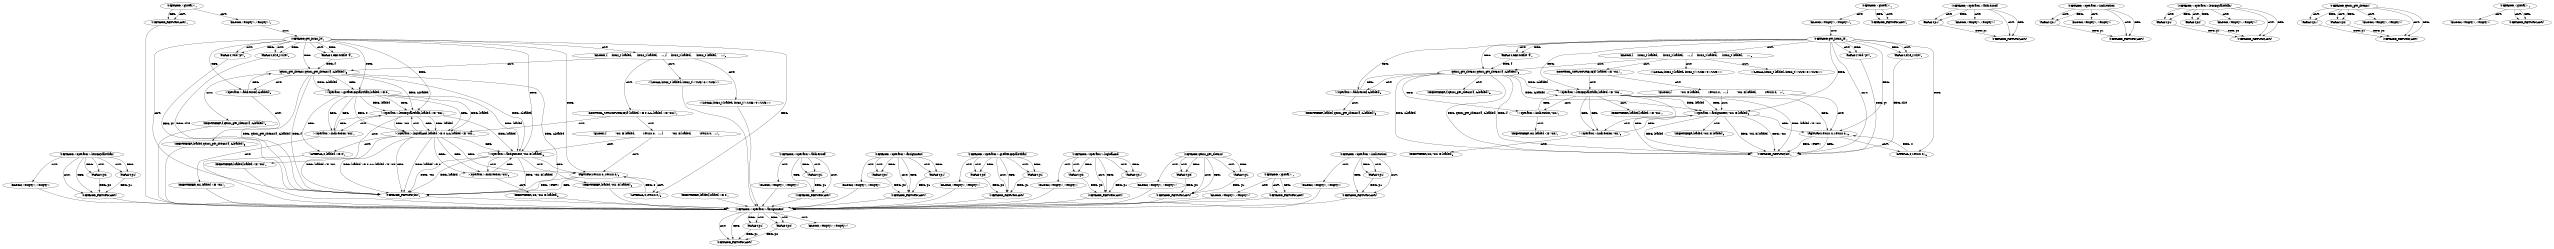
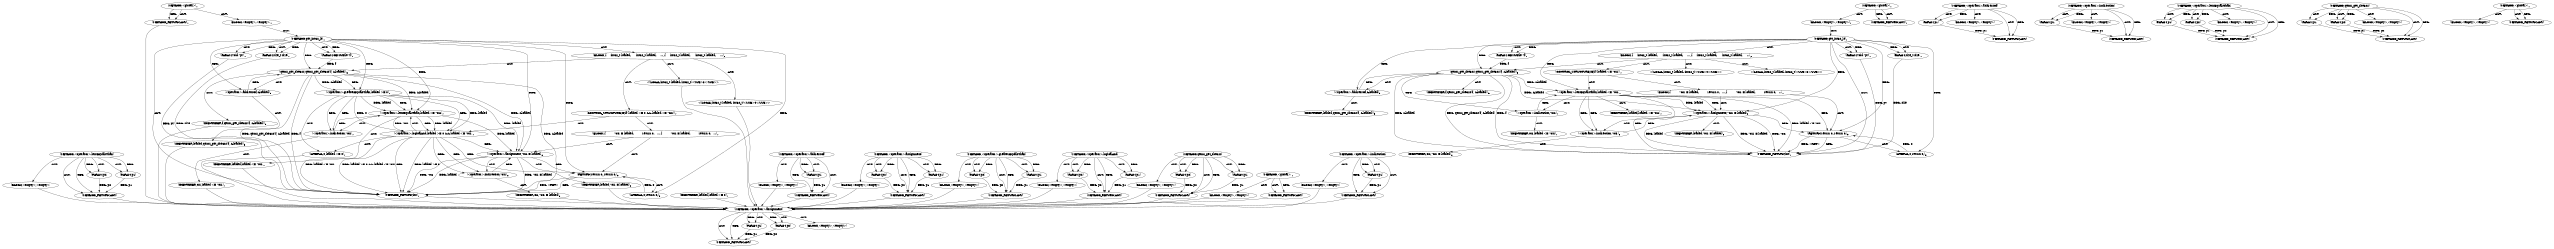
  digraph {
    n1 [label=<(METHOD,&lt;operator&gt;.assignment)>]
    n2 [label=<(PARAM,p1)>]
    n3 [label=<(PARAM,p2)>]
    n4 [label=<(BLOCK,&lt;empty&gt;,&lt;empty&gt;)>]
    n5 [label=<(METHOD_RETURN,ANY)>]
    n6 [label=<(METHOD,&lt;global&gt;)<SUB>1</SUB>>]
    n7 [label=<(BLOCK,&lt;empty&gt;,&lt;empty&gt;)<SUB>1</SUB>>]
    n8 [label=<(METHOD_RETURN,ANY)<SUB>1</SUB>>]
    n9 [label=<(METHOD,get_int32_le)<SUB>1</SUB>>]
    n10 [label=<(PARAM,QEMUFile *f)<SUB>1</SUB>>]
    n11 [label=<(PARAM,void *pv)<SUB>1</SUB>>]
    n12 [label=<(PARAM,size_t size)<SUB>1</SUB>>]
    n13 [label=<(BLOCK,{     int32_t loaded;      int32_t loaded;     ...,{     int32_t loaded;      int32_t loaded;     ...)<SUB>2</SUB>>]
    n14 [label=<(qemu_get_sbe32s,qemu_get_sbe32s(f, &amp;loaded))<SUB>5</SUB>>]
    n15 [label=<(&lt;operator&gt;.addressOf,&amp;loaded)<SUB>5</SUB>>]
    n16 [label=<(&lt;operator&gt;.lessEqualsThan,loaded &lt;= *cur)<SUB>7</SUB>>]
    n17 [label=<(&lt;operator&gt;.assignment,*cur = loaded)<SUB>8</SUB>>]
    n18 [label=<(RETURN,return 0;,return 0;)<SUB>9</SUB>>]
    n19 [label=<(LITERAL,0,return 0;)<SUB>9</SUB>>]
    n20 [label=<(METHOD_RETURN,int)<SUB>1</SUB>>]
    n21 [label="<(LOCAL,int32_t loaded: int32_t)<SUB>3</SUB>>"]
    n22 [label="<(LOCAL,int32_t loaded: int32_t)<SUB>4</SUB>>"]
    n23 [label=<(CONTROL_STRUCTURE,IF,if (loaded &lt;= *cur))<SUB>7</SUB>>]
    n24 [label=<(IDENTIFIER,f,qemu_get_sbe32s(f, &amp;loaded))<SUB>5</SUB>>]
    n25 [label=<(&lt;operator&gt;.indirection,*cur)<SUB>7</SUB>>]
    n26 [label=<(IDENTIFIER,loaded,qemu_get_sbe32s(f, &amp;loaded))<SUB>5</SUB>>]
    n27 [label=<(IDENTIFIER,loaded,loaded &lt;= *cur)<SUB>7</SUB>>]
    n28 [label=<(&lt;operator&gt;.indirection,*cur)<SUB>8</SUB>>]
    n29 [label=<(IDENTIFIER,loaded,*cur = loaded)<SUB>8</SUB>>]
    n30 [label=<(BLOCK,{          *cur = loaded;          return 0;   ...,{          *cur = loaded;          return 0;   ...)<SUB>7</SUB>>]
    n31 [label=<(IDENTIFIER,cur,loaded &lt;= *cur)<SUB>7</SUB>>]
    n32 [label=<(IDENTIFIER,cur,*cur = loaded)<SUB>8</SUB>>]
    n33 [label=<(METHOD,&lt;operator&gt;.addressOf)>]
    n34 [label=<(PARAM,p1)>]
    n35 [label=<(BLOCK,&lt;empty&gt;,&lt;empty&gt;)>]
    n36 [label=<(METHOD_RETURN,ANY)>]
    n37 [label=<(METHOD,&lt;operator&gt;.indirection)>]
    n38 [label=<(PARAM,p1)>]
    n39 [label=<(BLOCK,&lt;empty&gt;,&lt;empty&gt;)>]
    n40 [label=<(METHOD_RETURN,ANY)>]
    n41 [label=<(METHOD,&lt;operator&gt;.lessEqualsThan)>]
    n42 [label=<(PARAM,p1)>]
    n43 [label=<(PARAM,p2)>]
    n44 [label=<(BLOCK,&lt;empty&gt;,&lt;empty&gt;)>]
    n45 [label=<(METHOD_RETURN,ANY)>]
    n46 [label=<(METHOD,qemu_get_sbe32s)>]
    n47 [label=<(PARAM,p1)>]
    n48 [label=<(PARAM,p2)>]
    n49 [label=<(BLOCK,&lt;empty&gt;,&lt;empty&gt;)>]
    n50 [label=<(METHOD_RETURN,ANY)>]
    n51 [label=<(METHOD,&lt;global&gt;)<SUB>1</SUB>>]
    n52 [label=<(BLOCK,&lt;empty&gt;,&lt;empty&gt;)>]
    n53 [label=<(METHOD_RETURN,ANY)>]
    n54 [label=<(METHOD,&lt;operator&gt;.lessEqualsThan)>]
    n55 [label=<(PARAM,p1)>]
    n56 [label=<(PARAM,p2)>]
    n57 [label=<(BLOCK,&lt;empty&gt;,&lt;empty&gt;)>]
    n58 [label=<(METHOD_RETURN,ANY)>]
    n59 [label=<(METHOD,&lt;global&gt;)<SUB>1</SUB>>]
    n60 [label=<(BLOCK,&lt;empty&gt;,&lt;empty&gt;)<SUB>1</SUB>>]
    n61 [label=<(METHOD_RETURN,ANY)<SUB>1</SUB>>]
    n62 [label=<(METHOD,get_int32_le)<SUB>1</SUB>>]
    n63 [label=<(PARAM,QEMUFile *f)<SUB>1</SUB>>]
    n64 [label=<(PARAM,void *pv)<SUB>1</SUB>>]
    n65 [label=<(PARAM,size_t size)<SUB>1</SUB>>]
    n66 [label=<(BLOCK,{     int32_t loaded;      int32_t loaded;     ...,{     int32_t loaded;      int32_t loaded;     ...)<SUB>2</SUB>>]
    n67 [label=<(qemu_get_sbe32s,qemu_get_sbe32s(f, &amp;loaded))<SUB>5</SUB>>]
    n68 [label=<(&lt;operator&gt;.addressOf,&amp;loaded)<SUB>5</SUB>>]
    n69 [label=<(&lt;operator&gt;.greaterEqualsThan,loaded &gt;= 0)<SUB>7</SUB>>]
    n70 [label=<(&lt;operator&gt;.lessEqualsThan,loaded &lt;= *cur)<SUB>7</SUB>>]
    n71 [label=<(&lt;operator&gt;.assignment,*cur = loaded)<SUB>8</SUB>>]
    n72 [label=<(RETURN,return 0;,return 0;)<SUB>9</SUB>>]
    n73 [label=<(LITERAL,0,return 0;)<SUB>9</SUB>>]
    n74 [label=<(METHOD_RETURN,int)<SUB>1</SUB>>]
    n75 [label="<(LOCAL,int32_t loaded: int32_t)<SUB>3</SUB>>"]
    n76 [label="<(LOCAL,int32_t loaded: int32_t)<SUB>4</SUB>>"]
    n77 [label=<(CONTROL_STRUCTURE,IF,if (loaded &gt;= 0 &amp;&amp; loaded &lt;= *cur))<SUB>7</SUB>>]
    n78 [label=<(IDENTIFIER,f,qemu_get_sbe32s(f, &amp;loaded))<SUB>5</SUB>>]
    n79 [label=<(IDENTIFIER,loaded,qemu_get_sbe32s(f, &amp;loaded))<SUB>5</SUB>>]
    n80 [label=<(&lt;operator&gt;.logicalAnd,loaded &gt;= 0 &amp;&amp; loaded &lt;= *cur)<SUB>7</SUB>>]
    n81 [label=<(LITERAL,0,loaded &gt;= 0)<SUB>7</SUB>>]
    n82 [label=<(&lt;operator&gt;.indirection,*cur)<SUB>7</SUB>>]
    n83 [label=<(IDENTIFIER,loaded,loaded &lt;= *cur)<SUB>7</SUB>>]
    n84 [label=<(&lt;operator&gt;.indirection,*cur)<SUB>8</SUB>>]
    n85 [label=<(IDENTIFIER,loaded,*cur = loaded)<SUB>8</SUB>>]
    n86 [label=<(BLOCK,{          *cur = loaded;          return 0;   ...,{          *cur = loaded;          return 0;   ...)<SUB>7</SUB>>]
    n87 [label=<(IDENTIFIER,cur,*cur = loaded)<SUB>8</SUB>>]
    n88 [label=<(IDENTIFIER,loaded,loaded &gt;= 0)<SUB>7</SUB>>]
    n89 [label=<(IDENTIFIER,cur,loaded &lt;= *cur)<SUB>7</SUB>>]
    n90 [label=<(METHOD,&lt;operator&gt;.addressOf)>]
    n91 [label=<(PARAM,p1)>]
    n92 [label=<(BLOCK,&lt;empty&gt;,&lt;empty&gt;)>]
    n93 [label=<(METHOD_RETURN,ANY)>]
    n94 [label=<(METHOD,&lt;operator&gt;.assignment)>]
    n95 [label=<(PARAM,p1)>]
    n96 [label=<(PARAM,p2)>]
    n97 [label=<(BLOCK,&lt;empty&gt;,&lt;empty&gt;)>]
    n98 [label=<(METHOD_RETURN,ANY)>]
    n99 [label=<(METHOD,&lt;operator&gt;.greaterEqualsThan)>]
    n100 [label=<(PARAM,p1)>]
    n101 [label=<(PARAM,p2)>]
    n102 [label=<(BLOCK,&lt;empty&gt;,&lt;empty&gt;)>]
    n103 [label=<(METHOD_RETURN,ANY)>]
    n104 [label=<(METHOD,&lt;operator&gt;.logicalAnd)>]
    n105 [label=<(PARAM,p1)>]
    n106 [label=<(PARAM,p2)>]
    n107 [label=<(BLOCK,&lt;empty&gt;,&lt;empty&gt;)>]
    n108 [label=<(METHOD_RETURN,ANY)>]
    n109 [label=<(METHOD,qemu_get_sbe32s)>]
    n110 [label=<(PARAM,p1)>]
    n111 [label=<(PARAM,p2)>]
    n112 [label=<(BLOCK,&lt;empty&gt;,&lt;empty&gt;)>]
    n113 [label=<(METHOD_RETURN,ANY)>]
    n114 [label=<(METHOD,&lt;global&gt;)<SUB>1</SUB>>]
    n115 [label=<(BLOCK,&lt;empty&gt;,&lt;empty&gt;)>]
    n116 [label=<(METHOD_RETURN,ANY)>]
    n117 [label=<(METHOD,&lt;operator&gt;.indirection)>]
    n118 [label=<(PARAM,p1)>]
    n119 [label=<(BLOCK,&lt;empty&gt;,&lt;empty&gt;)>]
    n120 [label=<(METHOD_RETURN,ANY)>]
    n1 -> n2 [label="AST: "]
    n1 -> n2 [label="DDG: "]
    n1 -> n3 [label="AST: "]
    n1 -> n3 [label="DDG: "]
    n1 -> n4 [label="AST: "]
    n1 -> n5 [label="AST: "]
    n1 -> n5 [label="CFG: "]
    n2 -> n5 [label="DDG: p1"]
    n3 -> n5 [label="DDG: p2"]
    n6 -> n7 [label="AST: "]
    n6 -> n8 [label="AST: "]
    n6 -> n8 [label="CFG: "]
    n7 -> n9 [label="AST: "]
    n9 -> n10 [label="AST: "]
    n9 -> n10 [label="DDG: "]
    n9 -> n11 [label="AST: "]
    n9 -> n11 [label="DDG: "]
    n9 -> n12 [label="AST: "]
    n9 -> n12 [label="DDG: "]
    n9 -> n13 [label="AST: "]
    n9 -> n14 [label="DDG: "]
    n9 -> n15 [label="CFG: "]
    n9 -> n16 [label="DDG: "]
    n9 -> n17 [label="DDG: "]
    n9 -> n18 [label="DDG: "]
    n9 -> n19 [label="DDG: "]
    n9 -> n20 [label="AST: "]
    n10 -> n14 [label="DDG: f"]
    n11 -> n20 [label="DDG: pv"]
    n12 -> n20 [label="DDG: size"]
    n13 -> n14 [label="AST: "]
    n13 -> n21 [label="AST: "]
    n13 -> n22 [label="AST: "]
    n13 -> n23 [label="AST: "]
    n14 -> n15 [label="AST: "]
    n14 -> n16 [label="DDG: &amp;loaded"]
    n14 -> n17 [label="DDG: &amp;loaded"]
    n14 -> n20 [label="DDG: f"]
    n14 -> n20 [label="DDG: &amp;loaded"]
    n14 -> n20 [label="DDG: qemu_get_sbe32s(f, &amp;loaded)"]
    n14 -> n24 [label="AST: "]
    n14 -> n25 [label="CFG: "]
    n15 -> n14 [label="CFG: "]
    n15 -> n26 [label="AST: "]
    n16 -> n17 [label="DDG: loaded"]
    n16 -> n17 [label="CDG: "]
    n16 -> n18 [label="CDG: "]
    n16 -> n20 [label="CFG: "]
    n16 -> n20 [label="DDG: loaded &lt;= *cur"]
    n16 -> n25 [label="AST: "]
    n16 -> n27 [label="AST: "]
    n16 -> n28 [label="CFG: "]
    n16 -> n28 [label="CDG: "]
    n17 -> n18 [label="CFG: "]
    n17 -> n20 [label="DDG: *cur"]
    n17 -> n20 [label="DDG: loaded"]
    n17 -> n20 [label="DDG: *cur = loaded"]
    n17 -> n28 [label="AST: "]
    n17 -> n29 [label="AST: "]
    n18 -> n19 [label="AST: "]
    n18 -> n20 [label="CFG: "]
    n18 -> n20 [label="DDG: &lt;RET&gt;"]
    n19 -> n18 [label="DDG: 0"]
    n23 -> n16 [label="AST: "]
    n23 -> n30 [label="AST: "]
    n25 -> n16 [label="CFG: "]
    n25 -> n31 [label="AST: "]
    n28 -> n17 [label="CFG: "]
    n28 -> n32 [label="AST: "]
    n30 -> n17 [label="AST: "]
    n30 -> n18 [label="AST: "]
    n33 -> n34 [label="AST: "]
    n33 -> n34 [label="DDG: "]
    n33 -> n35 [label="AST: "]
    n33 -> n36 [label="AST: "]
    n33 -> n36 [label="CFG: "]
    n34 -> n36 [label="DDG: p1"]
    n37 -> n38 [label="AST: "]
    n37 -> n38 [label="DDG: "]
    n37 -> n39 [label="AST: "]
    n37 -> n40 [label="AST: "]
    n37 -> n40 [label="CFG: "]
    n38 -> n40 [label="DDG: p1"]
    n41 -> n42 [label="AST: "]
    n41 -> n42 [label="DDG: "]
    n41 -> n43 [label="AST: "]
    n41 -> n43 [label="DDG: "]
    n41 -> n44 [label="AST: "]
    n41 -> n45 [label="AST: "]
    n41 -> n45 [label="CFG: "]
    n42 -> n45 [label="DDG: p1"]
    n43 -> n45 [label="DDG: p2"]
    n46 -> n47 [label="AST: "]
    n46 -> n47 [label="DDG: "]
    n46 -> n48 [label="AST: "]
    n46 -> n48 [label="DDG: "]
    n46 -> n49 [label="AST: "]
    n46 -> n50 [label="AST: "]
    n46 -> n50 [label="CFG: "]
    n47 -> n50 [label="DDG: p1"]
    n48 -> n50 [label="DDG: p2"]
    n51 -> n52 [label="AST: "]
    n51 -> n53 [label="AST: "]
    n51 -> n53 [label="CFG: "]
    n54 -> n55 [label="AST: "]
    n54 -> n55 [label="DDG: "]
    n54 -> n56 [label="AST: "]
    n54 -> n56 [label="DDG: "]
    n54 -> n57 [label="AST: "]
    n54 -> n58 [label="AST: "]
    n54 -> n58 [label="CFG: "]
    n55 -> n58 [label="DDG: p1"]
    n56 -> n58 [label="DDG: p2"]
    n57 -> n1
    n58 -> n1
    n59 -> n60 [label="AST: "]
    n59 -> n61 [label="AST: "]
    n59 -> n61 [label="CFG: "]
    n60 -> n62 [label="AST: "]
    n61 -> n1
    n62 -> n63 [label="AST: "]
    n62 -> n63 [label="DDG: "]
    n62 -> n64 [label="AST: "]
    n62 -> n64 [label="DDG: "]
    n62 -> n65 [label="AST: "]
    n62 -> n65 [label="DDG: "]
    n62 -> n66 [label="AST: "]
    n62 -> n67 [label="DDG: "]
    n62 -> n68 [label="CFG: "]
    n62 -> n69 [label="DDG: "]
    n62 -> n70 [label="DDG: "]
    n62 -> n71 [label="DDG: "]
    n62 -> n72 [label="DDG: "]
    n62 -> n73 [label="DDG: "]
    n62 -> n74 [label="AST: "]
    n63 -> n67 [label="DDG: f"]
    n64 -> n74 [label="DDG: pv"]
    n65 -> n74 [label="DDG: size"]
    n66 -> n67 [label="AST: "]
    n66 -> n75 [label="AST: "]
    n66 -> n76 [label="AST: "]
    n66 -> n77 [label="AST: "]
    n67 -> n68 [label="AST: "]
    n67 -> n69 [label="CFG: "]
    n67 -> n69 [label="DDG: &amp;loaded"]
    n67 -> n70 [label="DDG: &amp;loaded"]
    n67 -> n71 [label="DDG: &amp;loaded"]
    n67 -> n74 [label="DDG: f"]
    n67 -> n74 [label="DDG: &amp;loaded"]
    n67 -> n74 [label="DDG: qemu_get_sbe32s(f, &amp;loaded)"]
    n67 -> n78 [label="AST: "]
    n68 -> n67 [label="CFG: "]
    n68 -> n79 [label="AST: "]
    n69 -> n70 [label="DDG: loaded"]
    n69 -> n70 [label="CDG: "]
    n69 -> n71 [label="DDG: loaded"]
    n69 -> n80 [label="CFG: "]
    n69 -> n80 [label="DDG: loaded"]
    n69 -> n80 [label="DDG: 0"]
-   n69 -> n81 [label="CFG: "]
+   n69 -> n81 [label="AST: "]
    n69 -> n82 [label="CFG: "]
    n69 -> n82 [label="CDG: "]
    n70 -> n71 [label="DDG: loaded"]
    n70 -> n80 [label="CFG: "]
    n70 -> n80 [label="DDG: loaded"]
    n70 -> n80 [label="DDG: *cur"]
    n70 -> n82 [label="AST: "]
    n70 -> n83 [label="AST: "]
    n71 -> n72 [label="CFG: "]
    n71 -> n74 [label="DDG: *cur"]
    n71 -> n74 [label="DDG: loaded"]
    n71 -> n74 [label="DDG: *cur = loaded"]
    n71 -> n84 [label="AST: "]
    n71 -> n85 [label="AST: "]
    n72 -> n73 [label="AST: "]
    n72 -> n74 [label="CFG: "]
    n72 -> n74 [label="DDG: &lt;RET&gt;"]
    n73 -> n72 [label="DDG: 0"]
    n74 -> n1
    n75 -> n1
    n76 -> n1
    n77 -> n80 [label="AST: "]
    n77 -> n86 [label="AST: "]
    n78 -> n1
    n79 -> n1
    n80 -> n70 [label="AST: "]
    n80 -> n71 [label="CDG: "]
    n80 -> n72 [label="CDG: "]
    n80 -> n74 [label="CFG: "]
    n80 -> n74 [label="DDG: loaded &gt;= 0"]
    n80 -> n74 [label="DDG: loaded &lt;= *cur"]
    n80 -> n74 [label="DDG: loaded &gt;= 0 &amp;&amp; loaded &lt;= *cur"]
    n80 -> n81 [label="AST: "]
    n80 -> n84 [label="CFG: "]
    n80 -> n84 [label="CDG: "]
    n81 -> n1
    n82 -> n70 [label="CFG: "]
    n82 -> n89 [label="AST: "]
    n83 -> n1
    n84 -> n71 [label="CFG: "]
    n84 -> n87 [label="AST: "]
    n85 -> n1
    n86 -> n71 [label="AST: "]
    n86 -> n72 [label="AST: "]
    n87 -> n1
    n88 -> n1
    n89 -> n1
    n90 -> n91 [label="AST: "]
    n90 -> n91 [label="DDG: "]
    n90 -> n92 [label="AST: "]
    n90 -> n93 [label="AST: "]
    n90 -> n93 [label="CFG: "]
    n91 -> n93 [label="DDG: p1"]
    n92 -> n1
    n93 -> n1
    n94 -> n95 [label="AST: "]
    n94 -> n95 [label="DDG: "]
    n94 -> n96 [label="AST: "]
    n94 -> n96 [label="DDG: "]
    n94 -> n97 [label="AST: "]
    n94 -> n98 [label="AST: "]
    n94 -> n98 [label="CFG: "]
    n95 -> n98 [label="DDG: p1"]
    n96 -> n98 [label="DDG: p2"]
    n97 -> n1
    n98 -> n1
    n99 -> n100 [label="AST: "]
    n99 -> n100 [label="DDG: "]
    n99 -> n101 [label="AST: "]
    n99 -> n101 [label="DDG: "]
    n99 -> n102 [label="AST: "]
    n99 -> n103 [label="AST: "]
    n99 -> n103 [label="CFG: "]
    n100 -> n103 [label="DDG: p1"]
    n101 -> n103 [label="DDG: p2"]
    n102 -> n1
    n103 -> n1
    n104 -> n105 [label="AST: "]
    n104 -> n105 [label="DDG: "]
    n104 -> n106 [label="AST: "]
    n104 -> n106 [label="DDG: "]
    n104 -> n107 [label="AST: "]
    n104 -> n108 [label="AST: "]
    n104 -> n108 [label="CFG: "]
    n105 -> n108 [label="DDG: p1"]
    n106 -> n108 [label="DDG: p2"]
    n107 -> n1
    n108 -> n1
    n109 -> n110 [label="AST: "]
    n109 -> n110 [label="DDG: "]
    n109 -> n111 [label="AST: "]
    n109 -> n111 [label="DDG: "]
    n109 -> n112 [label="AST: "]
    n109 -> n113 [label="AST: "]
    n109 -> n113 [label="CFG: "]
    n110 -> n113 [label="DDG: p1"]
    n111 -> n113 [label="DDG: p2"]
    n112 -> n1
    n113 -> n1
    n114 -> n115 [label="AST: "]
    n114 -> n116 [label="AST: "]
    n114 -> n116 [label="CFG: "]
    n115 -> n1
    n116 -> n1
    n117 -> n118 [label="AST: "]
    n117 -> n118 [label="DDG: "]
    n117 -> n119 [label="AST: "]
    n117 -> n120 [label="AST: "]
    n117 -> n120 [label="CFG: "]
    n118 -> n120 [label="DDG: p1"]
    n119 -> n1
    n120 -> n1
  }
